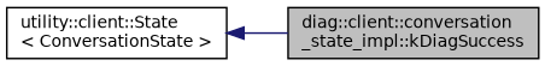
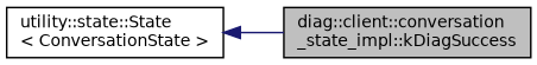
  digraph {
    rankdir=LR
    node [color=black fontname=Helvetica fontsize=10 shape=record style=filled]
    n1 [fillcolor=grey75 fontcolor=black height=0.2 label="diag::client::conversation\l_state_impl::kDiagSuccess" width=0.4]
-   n2 [fillcolor=white height=0.2 label="utility::client::State\l\< ConversationState \>" width=0.4]
+   n2 [fillcolor=white height=0.2 label="utility::state::State\l\< ConversationState \>" width=0.4]
    n2 -> n1 [color=midnightblue dir=back fontname=Helvetica fontsize=10 labelfontname=Helvetica labelfontsize=10 style=solid]
  }
